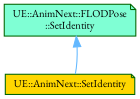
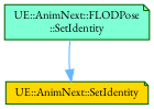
  digraph {
    rankdir=TB
    fontname="EB Garamond"
    node [color=darkgreen fontname="EB Garamond" fontsize=10 shape=note style=filled]
    n1 [fillcolor=aquamarine fontcolor=black height=0.2 label="UE::AnimNext::FLODPose\l::SetIdentity" width=0.4]
    n2 [fillcolor=gold height=0.2 label="UE::AnimNext::SetIdentity" width=0.4]
-   n2 -> n1 [color=steelblue1 fontname="EB Garamond" fontsize=10 labelfontname=Helvetica labelfontsize=10 style=solid]
+   n1 -> n2 [color=steelblue1 fontname="EB Garamond" fontsize=10 labelfontname=Helvetica labelfontsize=10 style=solid]
  }
